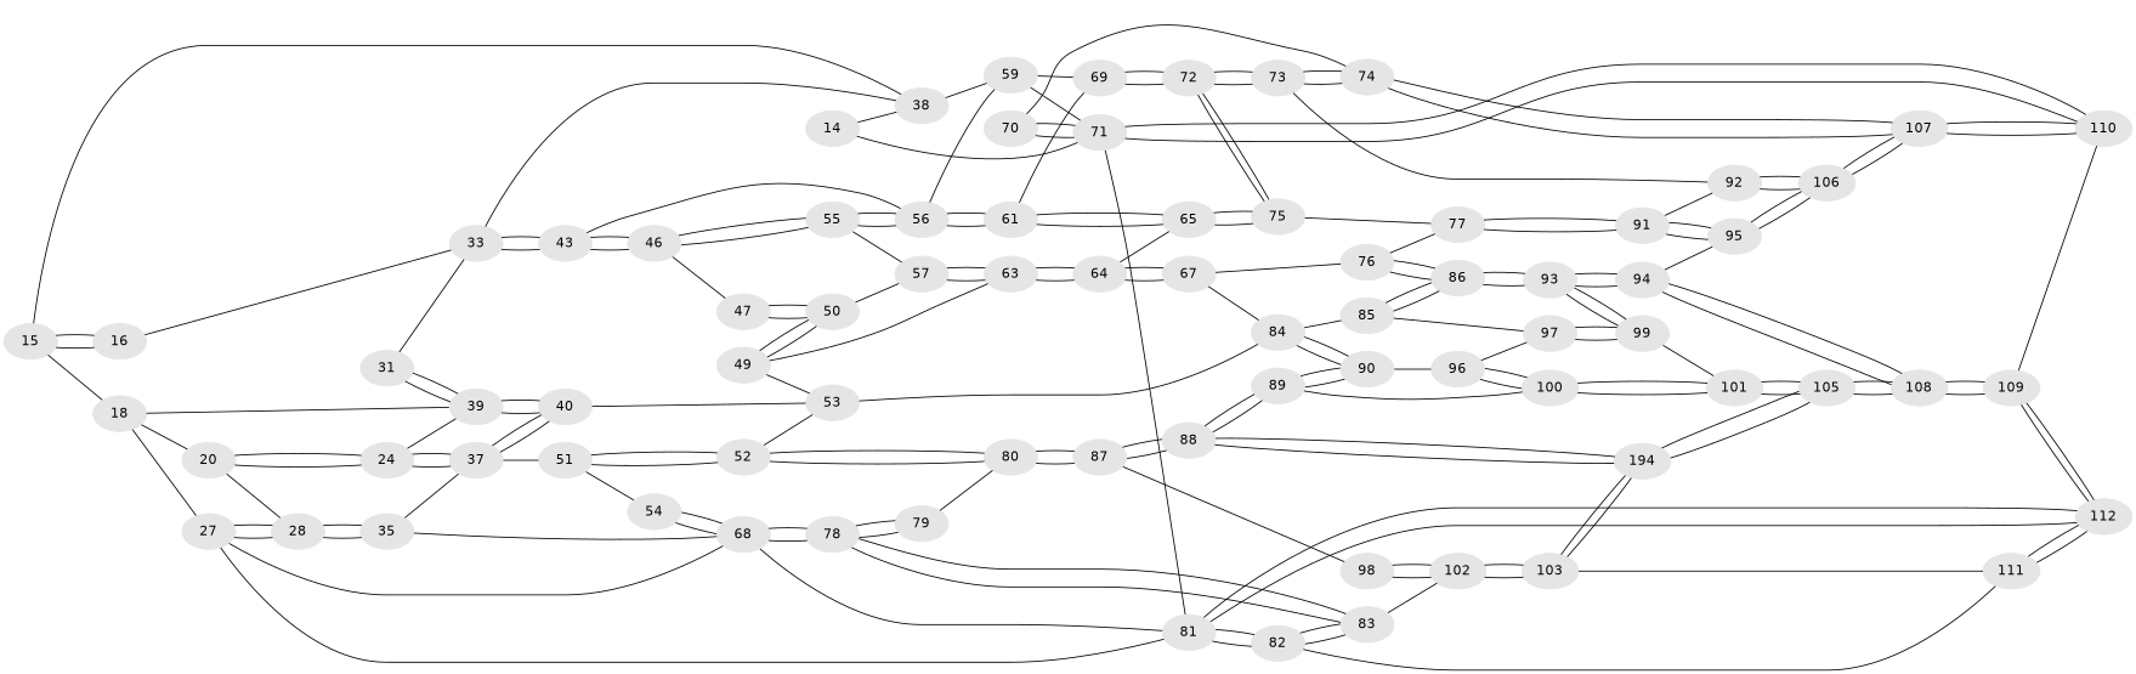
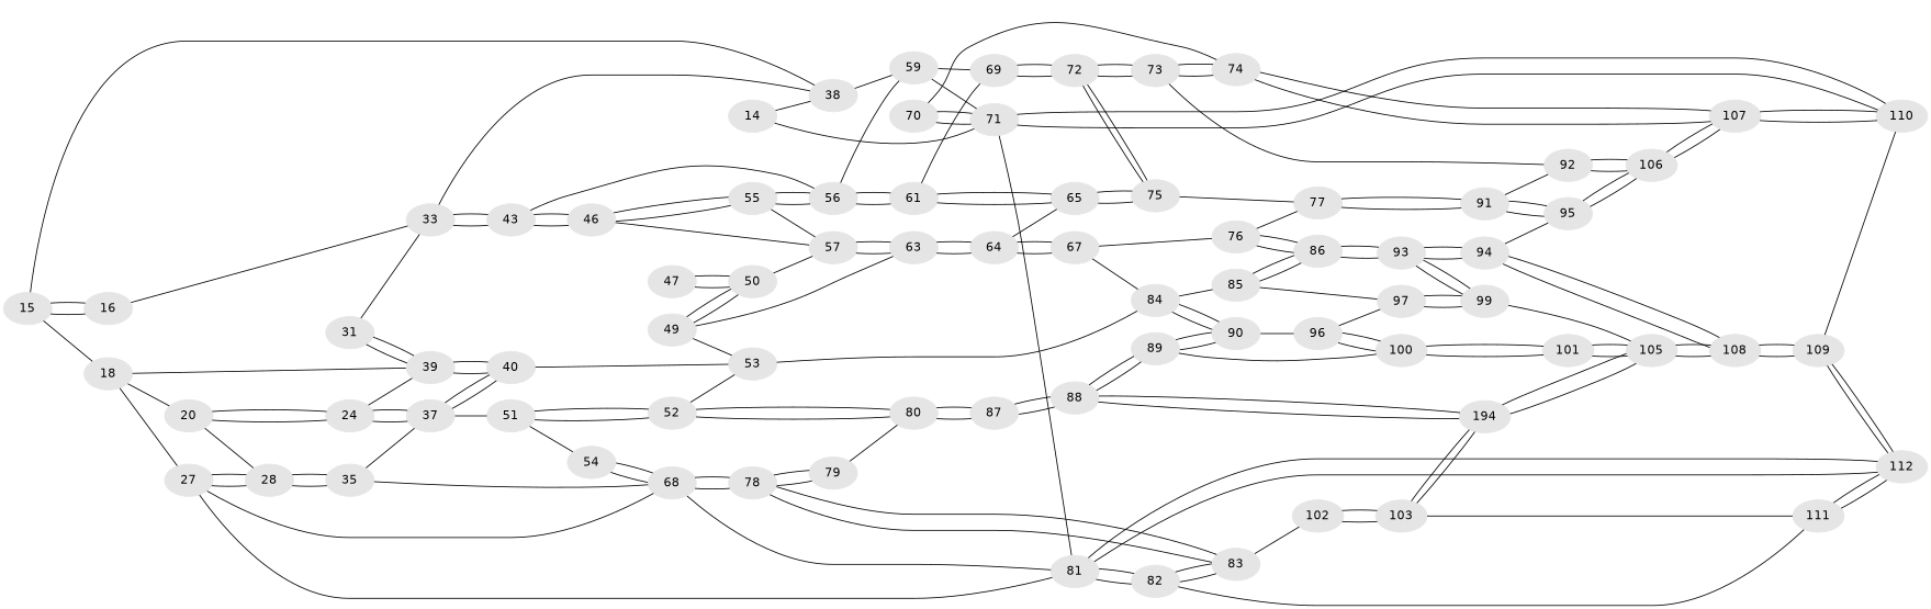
  graph {
    fontname="DejaVu Sans"
    rankdir=LR
    node [color=gray90 fontname="DejaVu Sans" style=filled]
    edge [fontname="DejaVu Sans"]
    14 [super="+13+11"]
    38 [super="+23+10"]
    71 [super="+7+60"]
    59 [super="+58+45"]
    81 [super="+6"]
    110
    15 [super="+2+9"]
    16
    18 [super="+17"]
    33 [super="+22+32"]
    20
    27 [super="+5"]
    39 [super="+25+26"]
    43
    24
    28 [super="+19"]
    68 [super="+29+30+34"]
    40
    37 [super="+36"]
    35
    51
    78
    82
    112
    31
    46
    56 [super="+44"]
    53 [super="+48"]
    52
    54
    69 [super="+62"]
    84 [super="+66"]
    47
    55
    61
    50
    57
    49
    63
    64
    80
    87
    85
    90
    65
    72
    75
    67
    76
    77
    86
    79
    83
    73
    70
    74
    107
    92
    106
    91
    93
    95
    102
-   98
    88
    111
    103
    97
    96
    99
    94
    89
    n73 [label=194]
    100
    105
    101
    108
    109
    14 -- 38 [weight=3]
    14 -- 71 [weight=2]
    38 -- 59
    71 -- 81 [weight=2]
    71 -- 110
    71 -- 110
    59 -- 71 [weight=2]
    59 -- 69 [weight=2]
    81 -- 82
    81 -- 82
    81 -- 112
    81 -- 112
    15 -- 38
    15 -- 16 [weight=2]
    15 -- 16
    15 -- 18 [weight=2]
    16 -- 33
    18 -- 20
    18 -- 27
    18 -- 39
    33 -- 38
    33 -- 43
    33 -- 43
    20 -- 24
    20 -- 24
    20 -- 28
    27 -- 81
    27 -- 28 [weight=2]
    27 -- 28
    27 -- 68
    39 -- 40
    39 -- 40
    43 -- 46
    43 -- 46
    43 -- 56
    24 -- 39
    24 -- 37
    24 -- 37
    28 -- 35
    28 -- 35
    68 -- 81
    68 -- 78
    68 -- 78
    40 -- 53
    37 -- 40
    37 -- 40
    37 -- 51
    35 -- 68
    35 -- 37
    51 -- 52
    51 -- 52
    51 -- 54
    78 -- 79
    78 -- 79
    78 -- 83
    78 -- 83
    82 -- 83
    82 -- 83
    82 -- 111
    31 -- 33
    31 -- 39 [weight=2]
    31 -- 39
-   46 -- 47
+   46 -- 57
    46 -- 55
    46 -- 55
    56 -- 59
    56 -- 61
    56 -- 61
    53 -- 84
    52 -- 53
    52 -- 80
    52 -- 80
    54 -- 68 [weight=2]
    54 -- 68
    69 -- 72
    69 -- 72
    84 -- 85
    84 -- 90
    84 -- 90
    47 -- 50
    47 -- 50
    55 -- 56
    55 -- 56
    55 -- 57
    61 -- 69
    61 -- 65
    61 -- 65
    50 -- 57
    57 -- 63
    57 -- 63
    49 -- 53
    49 -- 50
    49 -- 50
    49 -- 63
    63 -- 64
    63 -- 64
    64 -- 65
    64 -- 67
    64 -- 67
    80 -- 87
    80 -- 87
-   87 -- 98
    87 -- 88
    87 -- 88
    85 -- 86
    85 -- 86
    85 -- 97
    90 -- 96
    65 -- 75
    65 -- 75
    72 -- 75
    72 -- 75
    72 -- 73
    72 -- 73
    75 -- 77
    67 -- 84
    67 -- 76
    76 -- 77
    76 -- 86
    76 -- 86
    77 -- 91
    77 -- 91
    86 -- 93
    86 -- 93
    79 -- 80
    83 -- 102
    73 -- 74
    73 -- 74
    73 -- 92
    70 -- 71 [weight=2]
    70 -- 71
    70 -- 74
    74 -- 107
    74 -- 107
    107 -- 110
    107 -- 110
    92 -- 106
    92 -- 106
    106 -- 107
    106 -- 107
    91 -- 92
    91 -- 95
    91 -- 95
    93 -- 99
    93 -- 99
    93 -- 94
    93 -- 94
    95 -- 106
    95 -- 106
    102 -- 103
    102 -- 103
-   98 -- 102
-   98 -- 102
    88 -- 89
    88 -- 89
    88 -- n73
    88 -- n73
    111 -- 112
    111 -- 112
    103 -- 111
    103 -- n73
    103 -- n73
    97 -- 99
    97 -- 99
    96 -- 97
    96 -- 100
    96 -- 100
-   99 -- 101
+   99 -- 105
    94 -- 95
    94 -- 108
    94 -- 108
    89 -- 90
    89 -- 90
    89 -- 100
    n73 -- 105
    n73 -- 105
    100 -- 101
    100 -- 101
    105 -- 108
    105 -- 108
    101 -- 105
    101 -- 105
    108 -- 109
    108 -- 109
    109 -- 110
    109 -- 112
    109 -- 112
  }
